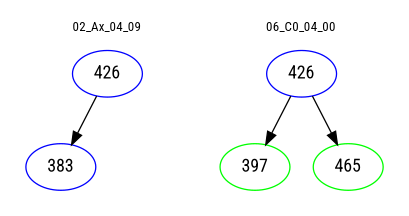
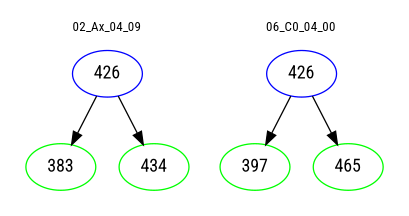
  digraph {
    fontname="Roboto Condensed"
    node [color=green fontname="Roboto Condensed"]
    edge [color=black fontname="Roboto Condensed"]
    n1 [color=blue label=426]
-   n2 [color=blue label=383]
+   n2 [label=383]
+   n3 [label=434]
    n4 [color=blue label=426]
    n5 [label=397]
    n6 [label=465]
    subgraph cluster_1 {
      color=white
      fontsize=10
      label="02_Ax_04_09"
      n1
      n2
+     n3
    }
    subgraph cluster_2 {
      color=white
      fontsize=10
      label="06_C0_04_00"
      n4
      n5
      n6
    }
    n1 -> n2
+   n1 -> n3
    n4 -> n5
    n4 -> n6
  }
